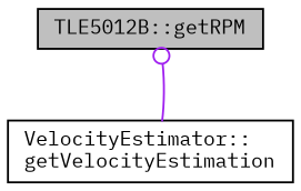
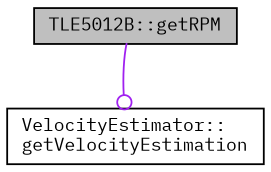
  digraph {
    rankdir=TB
    fontname="IBM Plex Mono"
    node [color=black fontname="IBM Plex Mono" fontsize=10 shape=record style=filled]
    n1 [fillcolor=grey75 fontcolor=black height=0.2 label="TLE5012B::getRPM" width=0.4]
    n2 [fillcolor=white height=0.2 label="VelocityEstimator::\lgetVelocityEstimation" width=0.4]
-   n2 -> n1 [color=purple fontname="IBM Plex Mono" fontsize=10 labelfontname=Helvetica labelfontsize=10 style=solid arrowhead=odot]
+   n1 -> n2 [color=purple fontname="IBM Plex Mono" fontsize=10 labelfontname=Helvetica labelfontsize=10 style=solid arrowhead=odot]
  }
